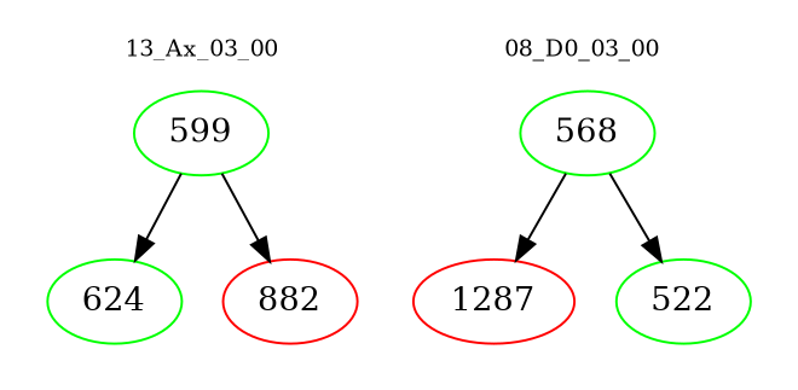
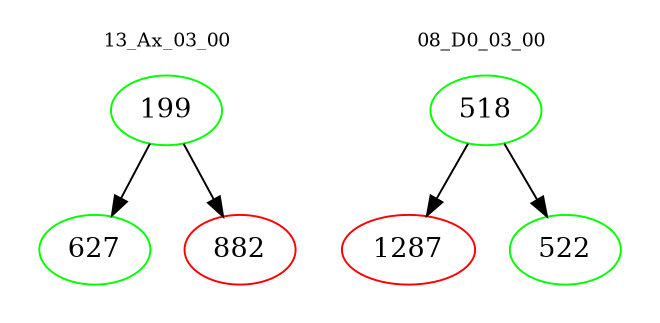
  digraph {
    node [color=green]
    edge [color=black]
-   n1 [label=599]
-   n2 [label=624]
+   n1 [label=199]
+   n2 [label=627]
    n3 [color=red label=882]
-   n4 [label=568]
+   n4 [label=518]
    n5 [color=red label=1287]
    n6 [label=522]
    subgraph cluster_1 {
      color=white
      fontsize=10
      label="13_Ax_03_00"
      n1
      n2
      n3
    }
    subgraph cluster_2 {
      color=white
      fontsize=10
      label="08_D0_03_00"
      n4
      n5
      n6
    }
    n1 -> n2
    n1 -> n3
    n4 -> n5
    n4 -> n6
  }
